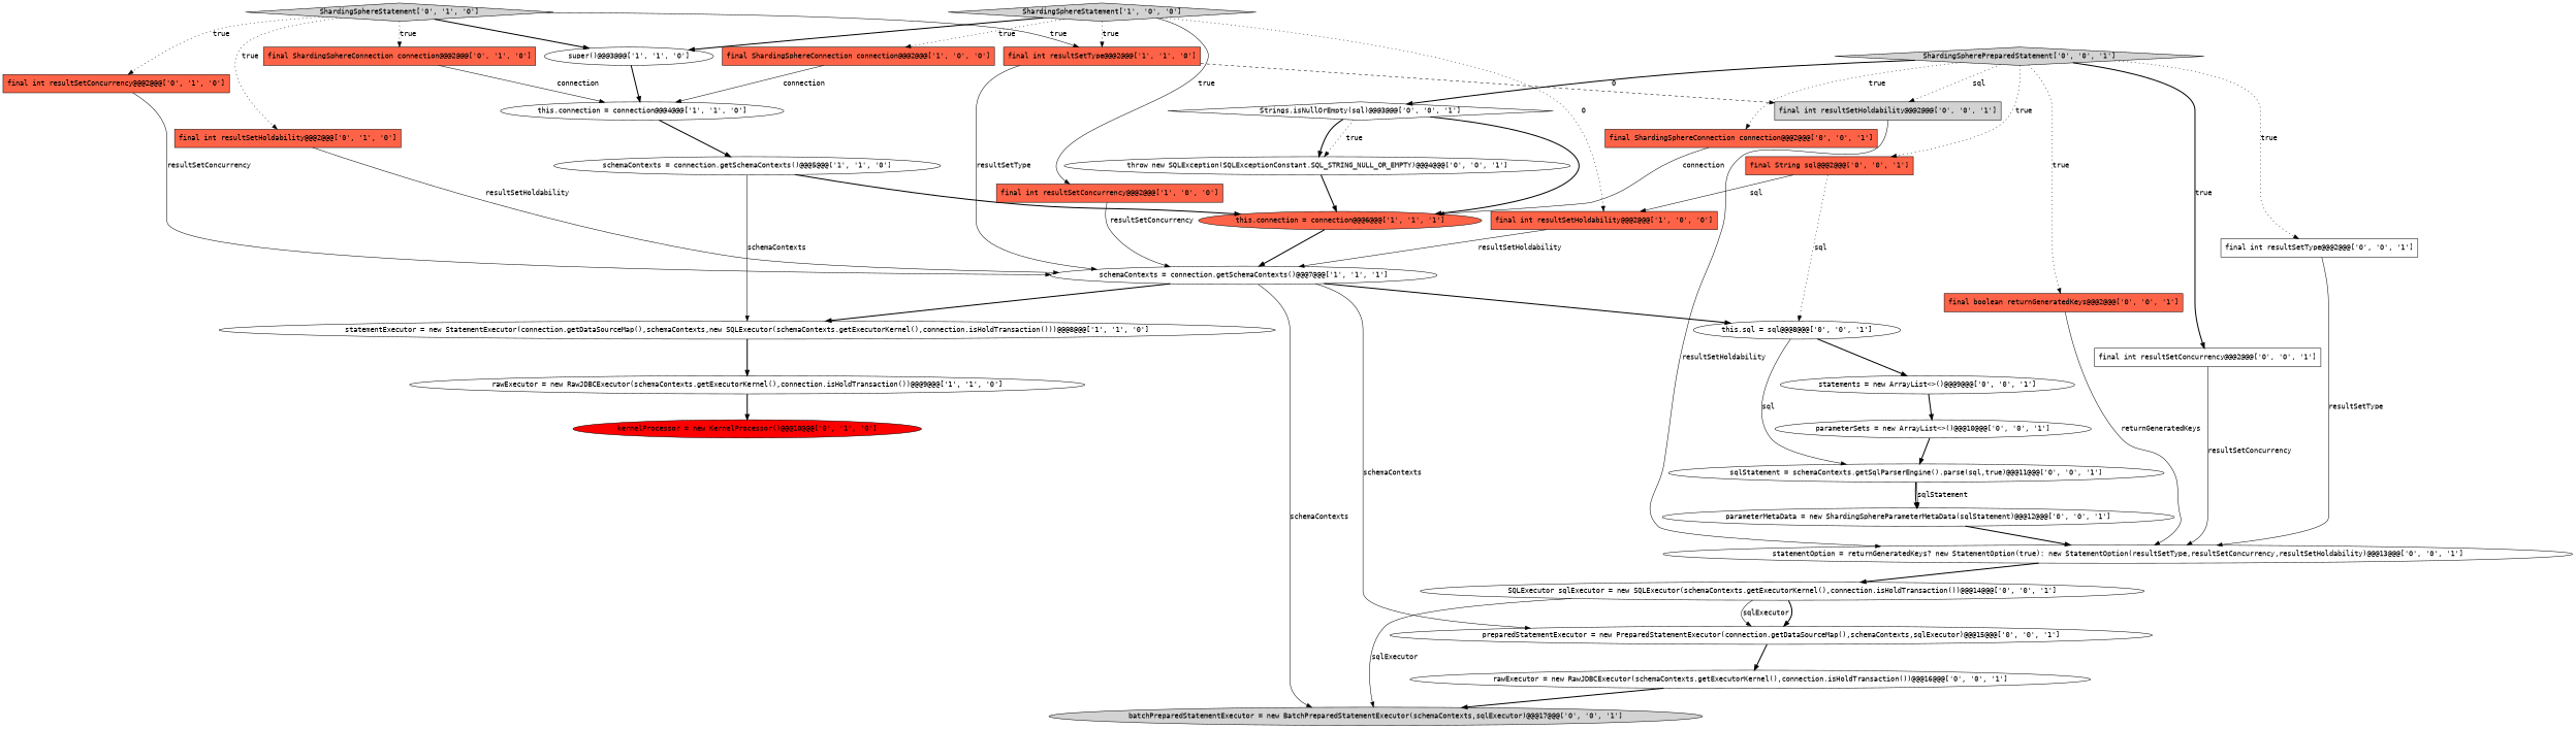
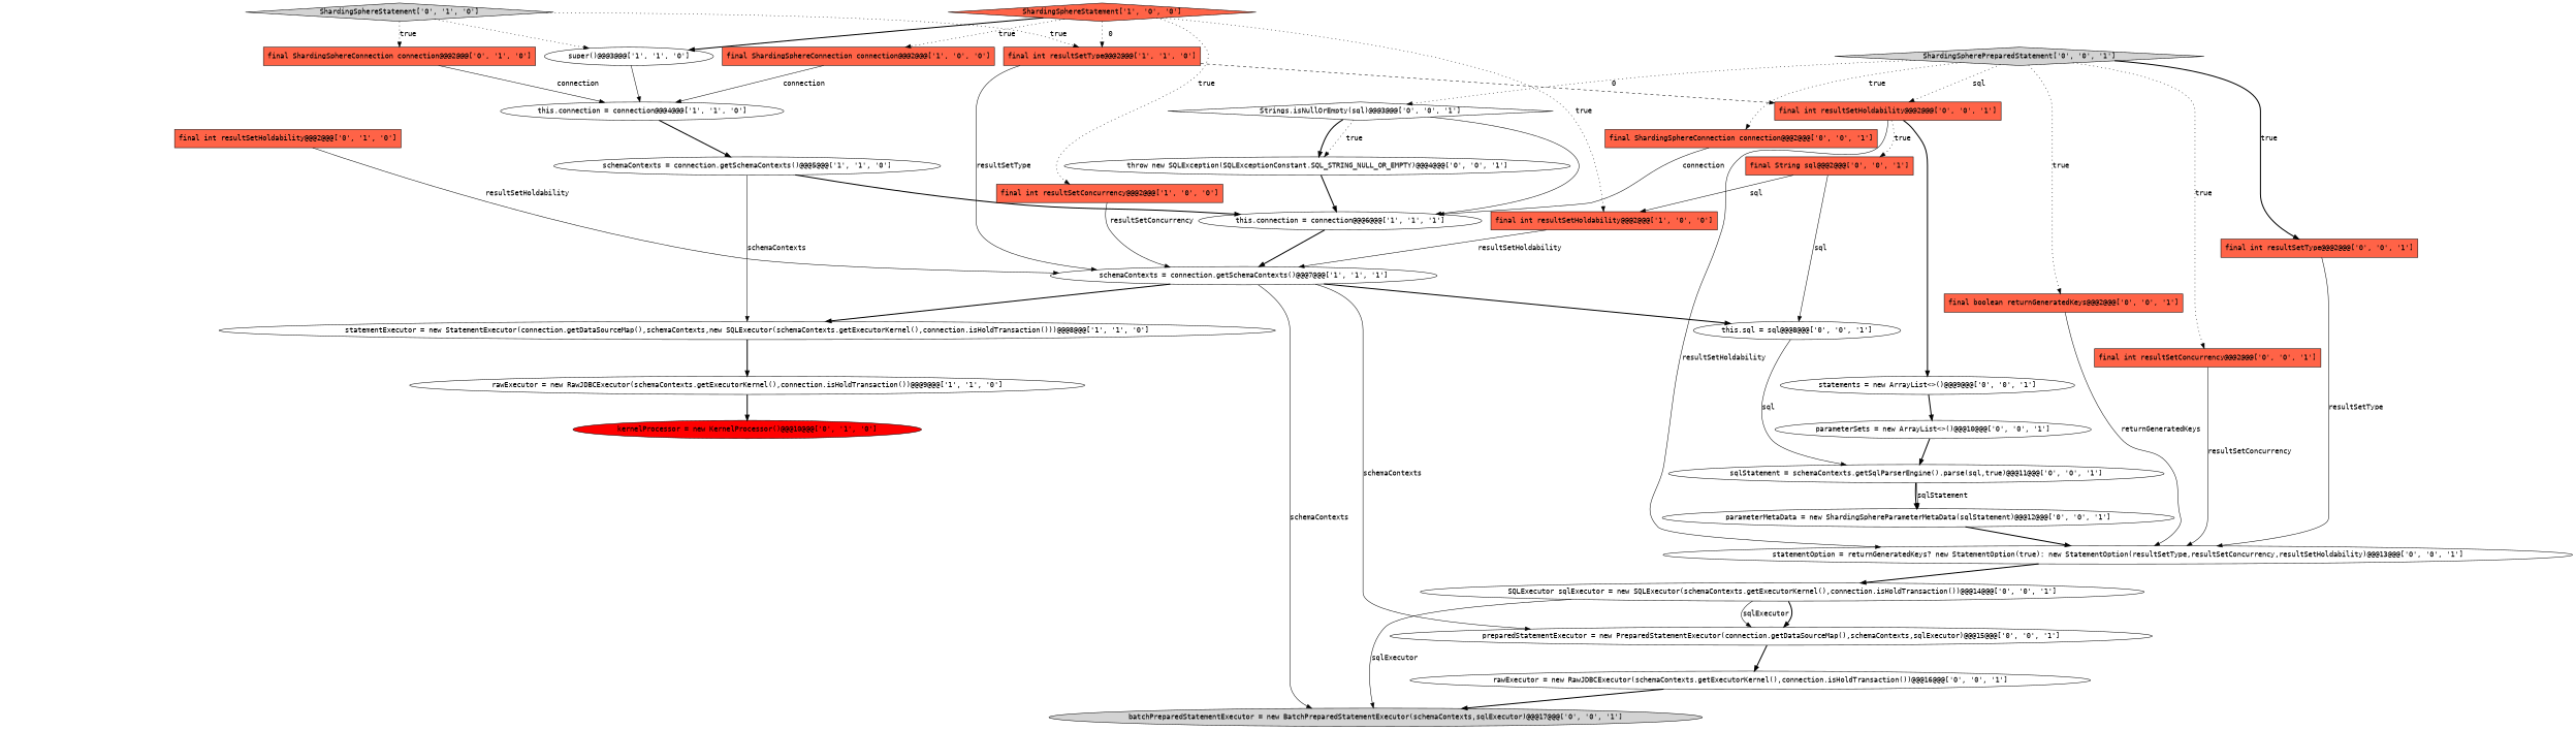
  digraph {
    fontname="DejaVu Sans Mono"
    node [fillcolor=white fontname="DejaVu Sans Mono" shape=ellipse style=filled]
    edge [fontname="DejaVu Sans Mono" style=bold]
    n1 [label="SQLExecutor sqlExecutor = new SQLExecutor(schemaContexts.getExecutorKernel(),connection.isHoldTransaction())@@@14@@@['0', '0', '1']"]
    n2 [label="preparedStatementExecutor = new PreparedStatementExecutor(connection.getDataSourceMap(),schemaContexts,sqlExecutor)@@@15@@@['0', '0', '1']"]
    n3 [fillcolor=lightgray label="batchPreparedStatementExecutor = new BatchPreparedStatementExecutor(schemaContexts,sqlExecutor)@@@17@@@['0', '0', '1']"]
    n4 [label="rawExecutor = new RawJDBCExecutor(schemaContexts.getExecutorKernel(),connection.isHoldTransaction())@@@16@@@['0', '0', '1']"]
    n5 [fillcolor=red label="kernelProcessor = new KernelProcessor()@@@10@@@['0', '1', '0']"]
    n6 [fillcolor=tomato label="final String sql@@@2@@@['0', '0', '1']" shape=box]
    n7 [label="this.sql = sql@@@8@@@['0', '0', '1']"]
    n8 [fillcolor=tomato label="final int resultSetHoldability@@@2@@@['1', '0', '0']" shape=box]
    n9 [label="Strings.isNullOrEmpty(sql)@@@3@@@['0', '0', '1']" shape=diamond]
    n10 [label="throw new SQLException(SQLExceptionConstant.SQL_STRING_NULL_OR_EMPTY)@@@4@@@['0', '0', '1']"]
-   n11 [fillcolor=tomato label="this.connection = connection@@@6@@@['1', '1', '1']"]
+   n11 [label="this.connection = connection@@@6@@@['1', '1', '1']"]
    n12 [label="statements = new ArrayList<>()@@@9@@@['0', '0', '1']"]
    n13 [label="sqlStatement = schemaContexts.getSqlParserEngine().parse(sql,true)@@@11@@@['0', '0', '1']"]
    n14 [fillcolor=tomato label="final ShardingSphereConnection connection@@@2@@@['0', '1', '0']" shape=box]
    n15 [label="this.connection = connection@@@4@@@['1', '1', '0']"]
    n16 [label="schemaContexts = connection.getSchemaContexts()@@@5@@@['1', '1', '0']"]
    n17 [label="statementExecutor = new StatementExecutor(connection.getDataSourceMap(),schemaContexts,new SQLExecutor(schemaContexts.getExecutorKernel(),connection.isHoldTransaction()))@@@8@@@['1', '1', '0']"]
    n18 [label="schemaContexts = connection.getSchemaContexts()@@@7@@@['1', '1', '1']"]
    n19 [label="super()@@@3@@@['1', '1', '0']"]
-   n20 [fillcolor=lightgray label="ShardingSphereStatement['1', '0', '0']" shape=diamond]
+   n20 [fillcolor=tomato label="ShardingSphereStatement['1', '0', '0']" shape=diamond]
    n21 [fillcolor=tomato label="final int resultSetConcurrency@@@2@@@['1', '0', '0']" shape=box]
    n22 [fillcolor=tomato label="final ShardingSphereConnection connection@@@2@@@['1', '0', '0']" shape=box]
    n23 [fillcolor=tomato label="final int resultSetType@@@2@@@['1', '1', '0']" shape=box]
-   n24 [fillcolor=lightgray label="final int resultSetHoldability@@@2@@@['0', '0', '1']" shape=box]
-   n25 [label="final int resultSetType@@@2@@@['0', '0', '1']" shape=box]
+   n24 [fillcolor=tomato label="final int resultSetHoldability@@@2@@@['0', '0', '1']" shape=box]
+   n25 [fillcolor=tomato label="final int resultSetType@@@2@@@['0', '0', '1']" shape=box]
    n26 [label="statementOption = returnGeneratedKeys? new StatementOption(true): new StatementOption(resultSetType,resultSetConcurrency,resultSetHoldability)@@@13@@@['0', '0', '1']"]
    n27 [fillcolor=lightgray label="ShardingSphereStatement['0', '1', '0']" shape=diamond]
-   n28 [fillcolor=tomato label="final int resultSetConcurrency@@@2@@@['0', '1', '0']" shape=box]
    n29 [fillcolor=tomato label="final int resultSetHoldability@@@2@@@['0', '1', '0']" shape=box]
    n30 [label="rawExecutor = new RawJDBCExecutor(schemaContexts.getExecutorKernel(),connection.isHoldTransaction())@@@9@@@['1', '1', '0']"]
    n31 [label="parameterSets = new ArrayList<>()@@@10@@@['0', '0', '1']"]
    n32 [label="parameterMetaData = new ShardingSphereParameterMetaData(sqlStatement)@@@12@@@['0', '0', '1']"]
    n33 [fillcolor=tomato label="final boolean returnGeneratedKeys@@@2@@@['0', '0', '1']" shape=box]
    n34 [fillcolor=tomato label="final ShardingSphereConnection connection@@@2@@@['0', '0', '1']" shape=box]
    n35 [fillcolor=lightgray label="ShardingSpherePreparedStatement['0', '0', '1']" shape=diamond]
-   n36 [label="final int resultSetConcurrency@@@2@@@['0', '0', '1']" shape=box]
+   n36 [fillcolor=tomato label="final int resultSetConcurrency@@@2@@@['0', '0', '1']" shape=box]
    n1 -> n2
    n1 -> n2 [label=sqlExecutor style=solid]
    n1 -> n3 [label=sqlExecutor style=solid]
    n2 -> n4
    n4 -> n3
-   n6 -> n7 [label=sql style=dotted]
+   n6 -> n7 [label=sql style=solid]
    n6 -> n8 [label=sql style=solid]
-   n7 -> n12
+   n24 -> n12
    n7 -> n13 [label=sql style=solid]
    n8 -> n18 [label=resultSetHoldability style=solid]
    n9 -> n10 [label=true style=dotted]
    n9 -> n10
-   n9 -> n11
+   n9 -> n11 [style=solid]
    n10 -> n11
    n11 -> n18
    n12 -> n31
    n13 -> n32
    n13 -> n32 [label=sqlStatement style=solid]
    n14 -> n15 [label=connection style=solid]
    n15 -> n16
    n16 -> n11
    n16 -> n17 [label=schemaContexts style=solid]
    n17 -> n30
    n18 -> n2 [label=schemaContexts style=solid]
    n18 -> n3 [label=schemaContexts style=solid]
    n18 -> n7
    n18 -> n17
-   n19 -> n15
-   n20 -> n8 [label=0 style=dotted]
+   n19 -> n15 [style=solid]
+   n20 -> n8 [label=true style=dotted]
    n20 -> n19
-   n20 -> n21 [label=true style=solid]
+   n20 -> n21 [label=true style=dotted]
    n20 -> n22 [label=true style=dotted]
-   n20 -> n23 [label=true style=dotted]
+   n20 -> n23 [label=0 style=dotted]
    n21 -> n18 [label=resultSetConcurrency style=solid]
    n22 -> n15 [label=connection style=solid]
    n23 -> n18 [label=resultSetType style=solid]
    n23 -> n24 [label=0 style=dashed]
    n24 -> n26 [label=resultSetHoldability style=solid]
    n25 -> n26 [label=resultSetType style=solid]
    n26 -> n1
    n27 -> n14 [label=true style=dotted]
-   n27 -> n19
-   n27 -> n23 [label=true style=solid]
-   n27 -> n28 [label=true style=dotted]
-   n27 -> n29 [label=true style=dotted]
-   n28 -> n18 [label=resultSetConcurrency style=solid]
+   n27 -> n19 [style=dotted]
+   n27 -> n23 [label=true style=dotted]
    n29 -> n18 [label=resultSetHoldability style=solid]
    n30 -> n5
    n31 -> n13
    n32 -> n26
    n33 -> n26 [label=returnGeneratedKeys style=solid]
    n34 -> n11 [label=connection style=solid]
-   n35 -> n6 [label=true style=dotted]
-   n35 -> n9
+   n24 -> n6 [label=true style=dotted]
+   n35 -> n9 [style=dotted]
    n35 -> n24 [label=sql style=dotted]
-   n35 -> n25 [label=true style=dotted]
+   n35 -> n25 [label=true]
    n35 -> n33 [label=true style=dotted]
    n35 -> n34 [label=true style=dotted]
-   n35 -> n36 [label=true]
+   n35 -> n36 [label=true style=dotted]
    n36 -> n26 [label=resultSetConcurrency style=solid]
  }
